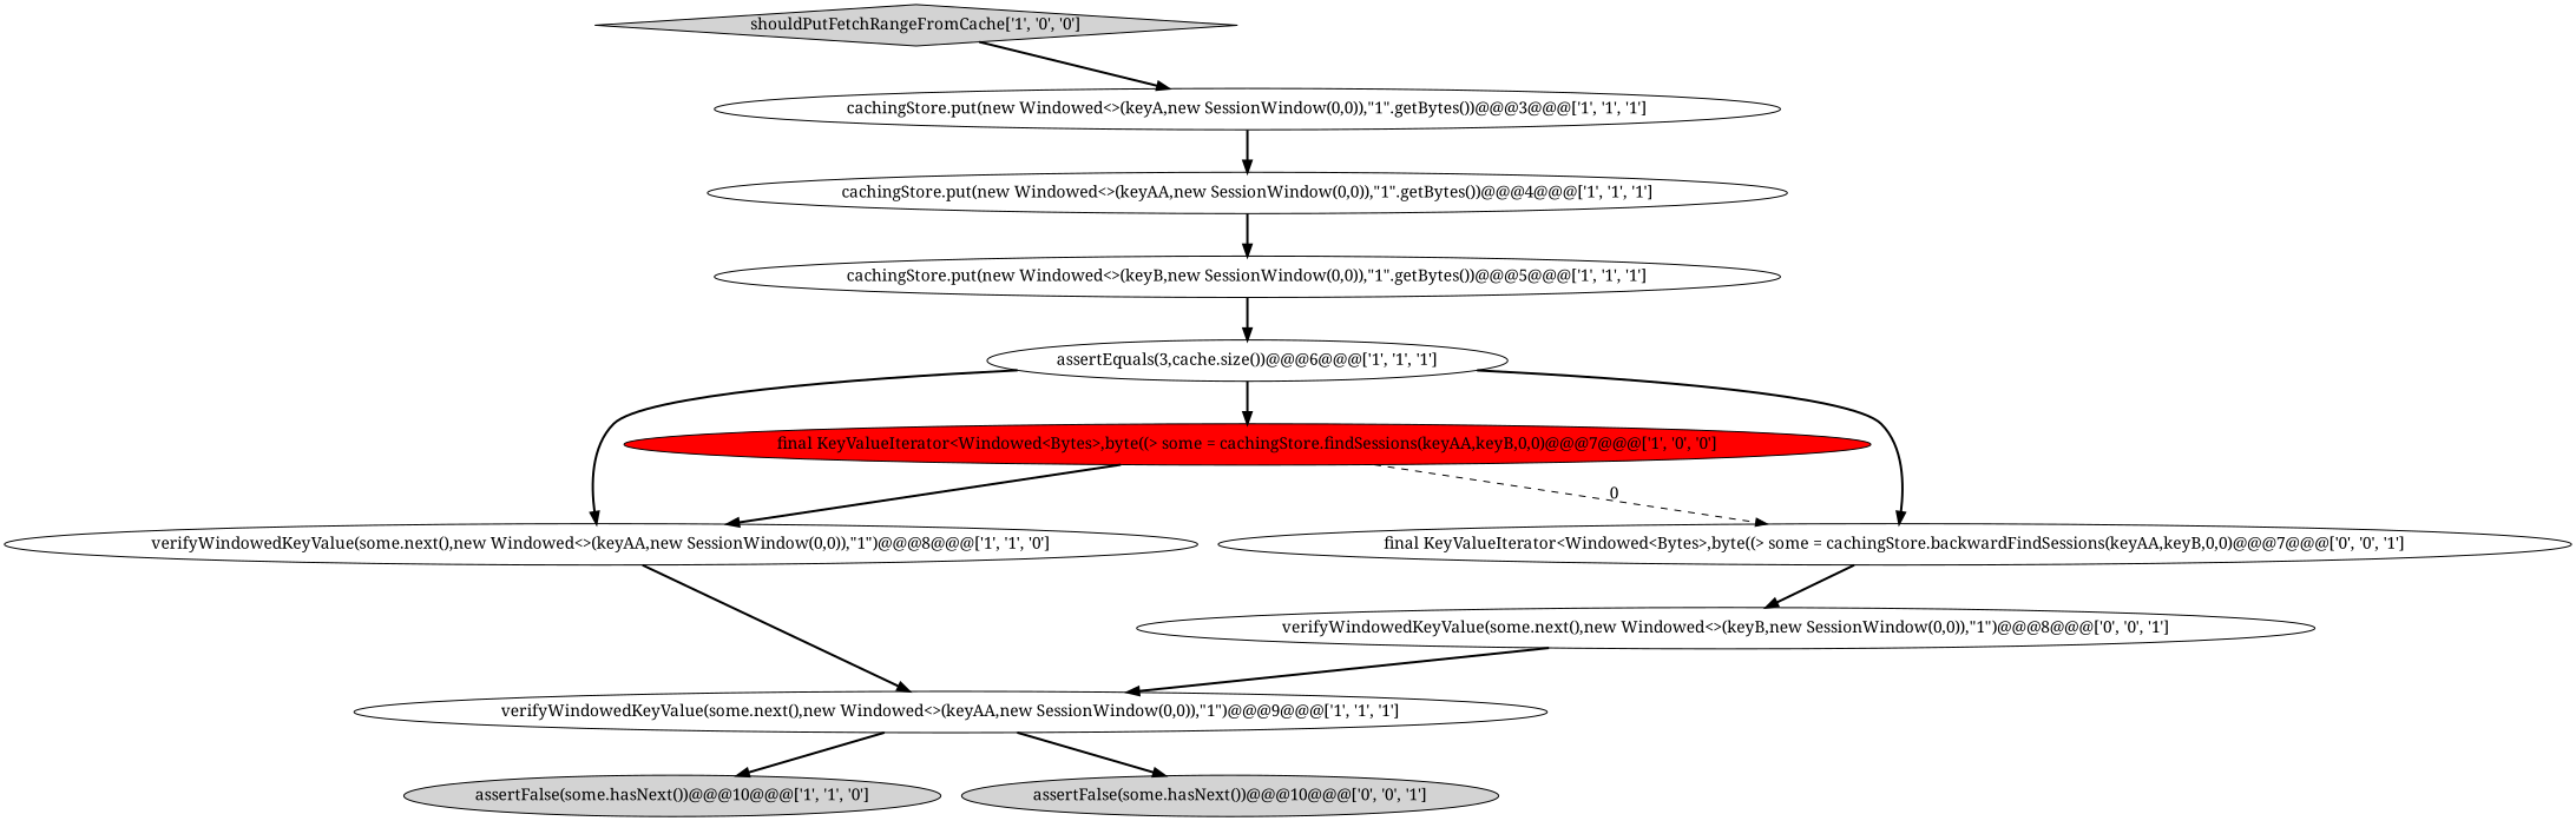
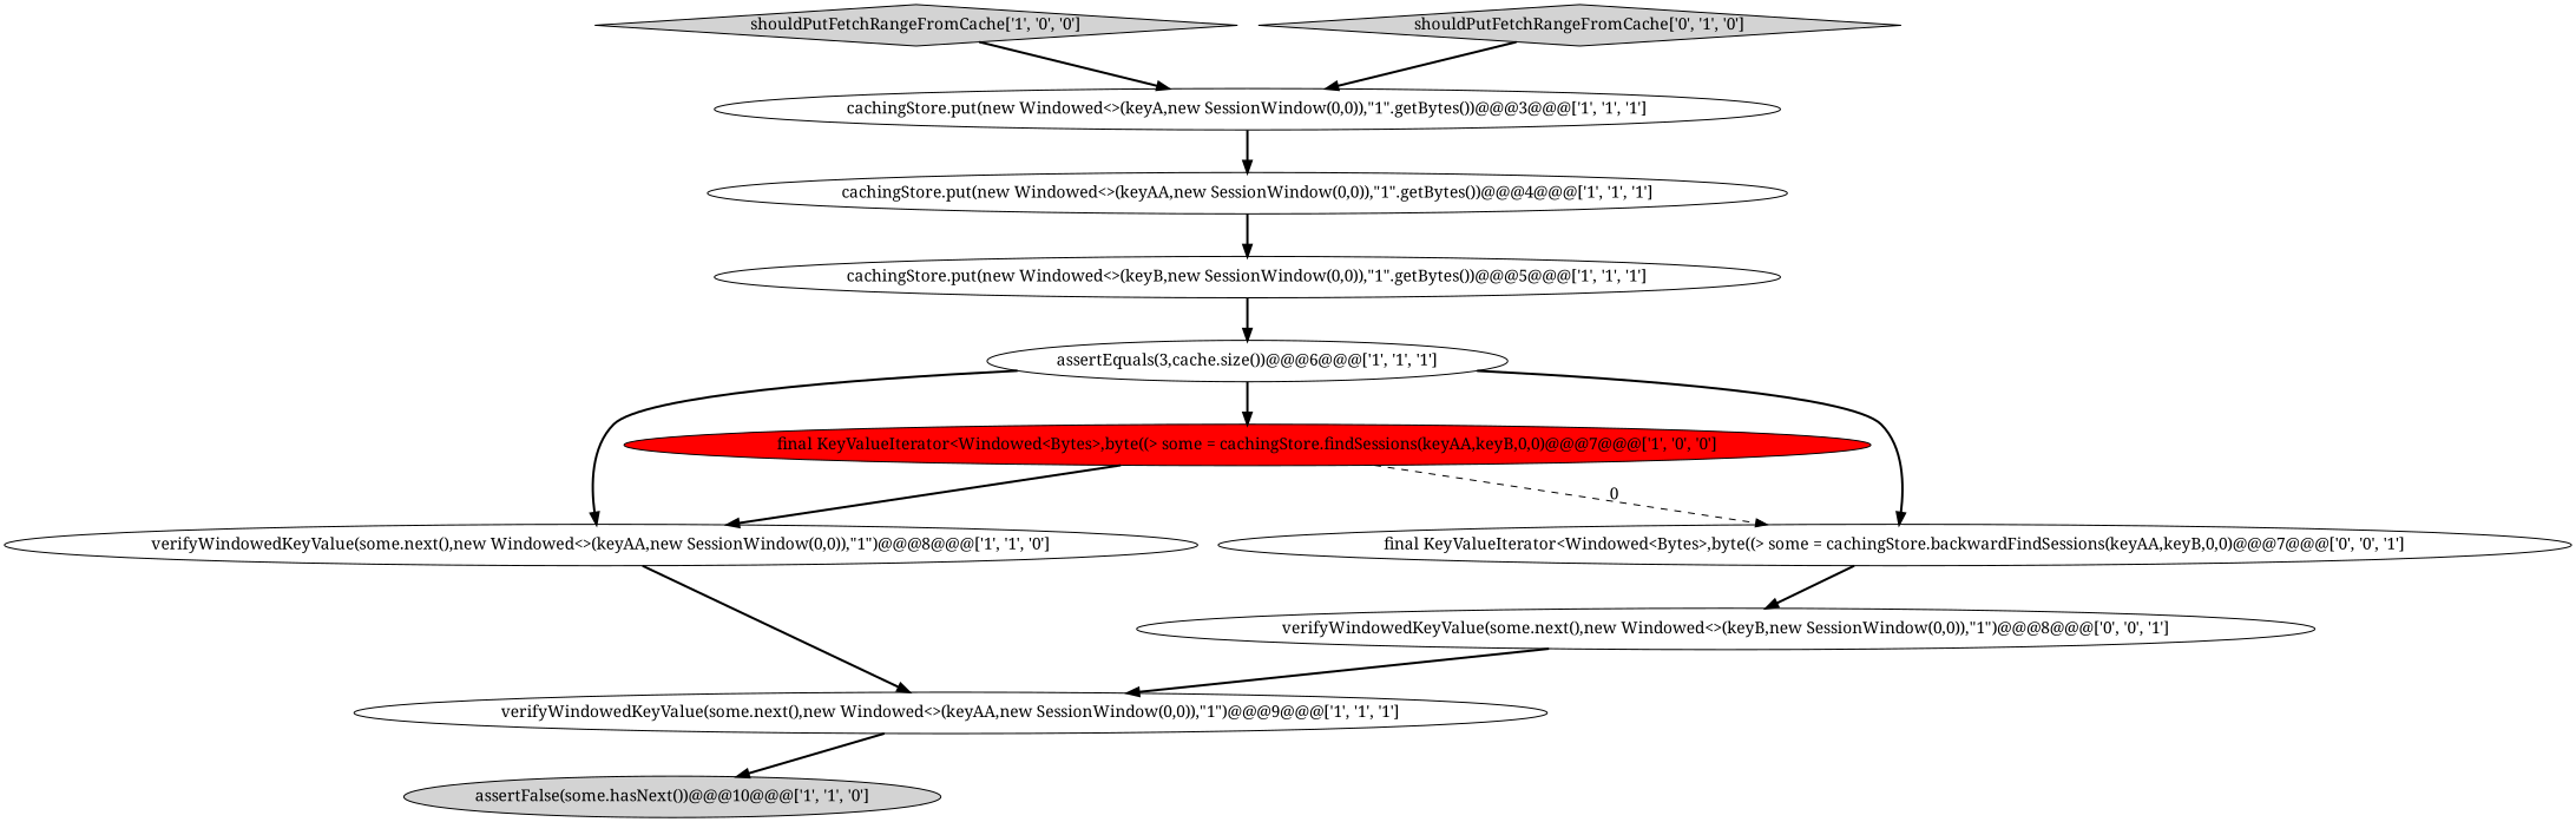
  digraph {
    fontname="Noto Serif"
    node [fillcolor=white fontname="Noto Serif" shape=ellipse style=filled]
    edge [fontname="Noto Serif" style=bold]
    n1 [label="verifyWindowedKeyValue(some.next(),new Windowed<>(keyAA,new SessionWindow(0,0)),\"1\")@@@8@@@['1', '1', '0']"]
    n2 [label="verifyWindowedKeyValue(some.next(),new Windowed<>(keyAA,new SessionWindow(0,0)),\"1\")@@@9@@@['1', '1', '1']"]
    n3 [fillcolor=lightgray label="assertFalse(some.hasNext())@@@10@@@['1', '1', '0']"]
-   n4 [fillcolor=lightgray label="assertFalse(some.hasNext())@@@10@@@['0', '0', '1']"]
    n5 [fillcolor=red label="final KeyValueIterator<Windowed<Bytes>,byte((> some = cachingStore.findSessions(keyAA,keyB,0,0)@@@7@@@['1', '0', '0']"]
    n6 [label="final KeyValueIterator<Windowed<Bytes>,byte((> some = cachingStore.backwardFindSessions(keyAA,keyB,0,0)@@@7@@@['0', '0', '1']"]
    n7 [label="verifyWindowedKeyValue(some.next(),new Windowed<>(keyB,new SessionWindow(0,0)),\"1\")@@@8@@@['0', '0', '1']"]
    n8 [label="cachingStore.put(new Windowed<>(keyAA,new SessionWindow(0,0)),\"1\".getBytes())@@@4@@@['1', '1', '1']"]
    n9 [label="cachingStore.put(new Windowed<>(keyB,new SessionWindow(0,0)),\"1\".getBytes())@@@5@@@['1', '1', '1']"]
    n10 [label="assertEquals(3,cache.size())@@@6@@@['1', '1', '1']"]
    n11 [label="cachingStore.put(new Windowed<>(keyA,new SessionWindow(0,0)),\"1\".getBytes())@@@3@@@['1', '1', '1']"]
    n12 [fillcolor=lightgray label="shouldPutFetchRangeFromCache['1', '0', '0']" shape=diamond]
+   n13 [fillcolor=lightgray label="shouldPutFetchRangeFromCache['0', '1', '0']" shape=diamond]
    n1 -> n2
    n2 -> n3
-   n2 -> n4
    n5 -> n1
    n5 -> n6 [label=0 style=dashed]
    n6 -> n7
    n7 -> n2
    n8 -> n9
    n9 -> n10
    n10 -> n1
    n10 -> n5
    n10 -> n6
    n11 -> n8
    n12 -> n11
+   n13 -> n11
  }
